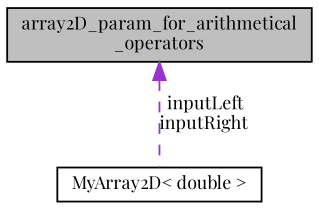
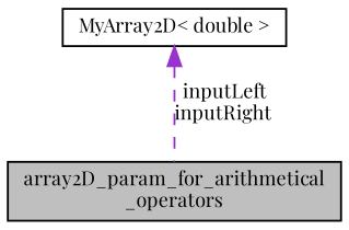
  digraph {
    fontname="Playfair Display"
    node [color=black fontname="Playfair Display" fontsize=10 shape=record style=filled]
    n1 [fillcolor=grey75 fontcolor=black height=0.2 label="array2D_param_for_arithmetical\l_operators" width=0.4]
    n2 [fillcolor=white height=0.2 label="MyArray2D\< double \>" width=0.4]
-   n1 -> n2 [color=darkorchid3 dir=back fontname="Playfair Display" fontsize=10 label=" inputLeft\ninputRight" labelfontname=Helvetica labelfontsize=10 style=dashed]
+   n2 -> n1 [color=darkorchid3 dir=back fontname="Playfair Display" fontsize=10 label=" inputLeft\ninputRight" labelfontname=Helvetica labelfontsize=10 style=dashed]
  }
